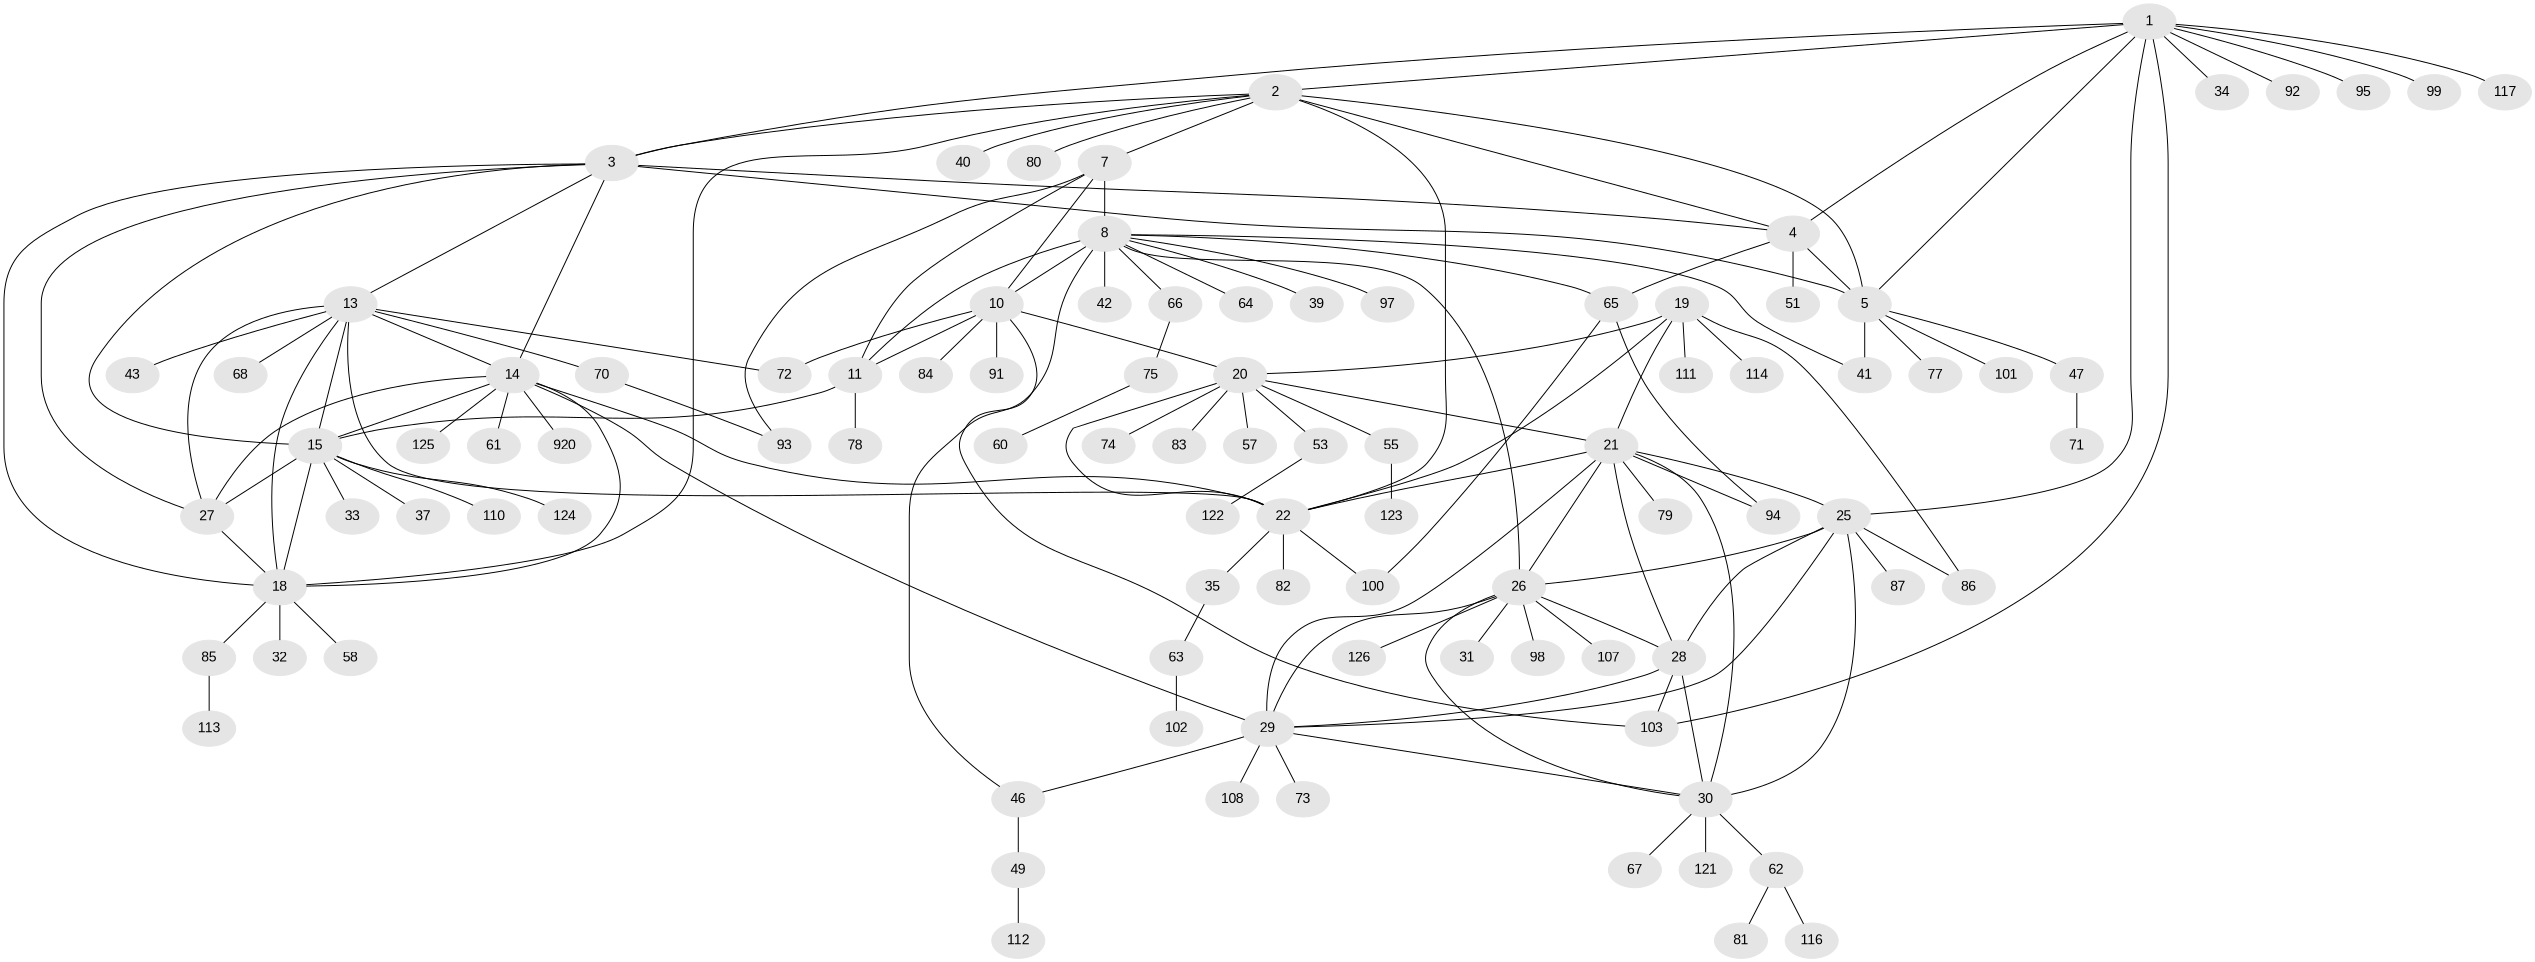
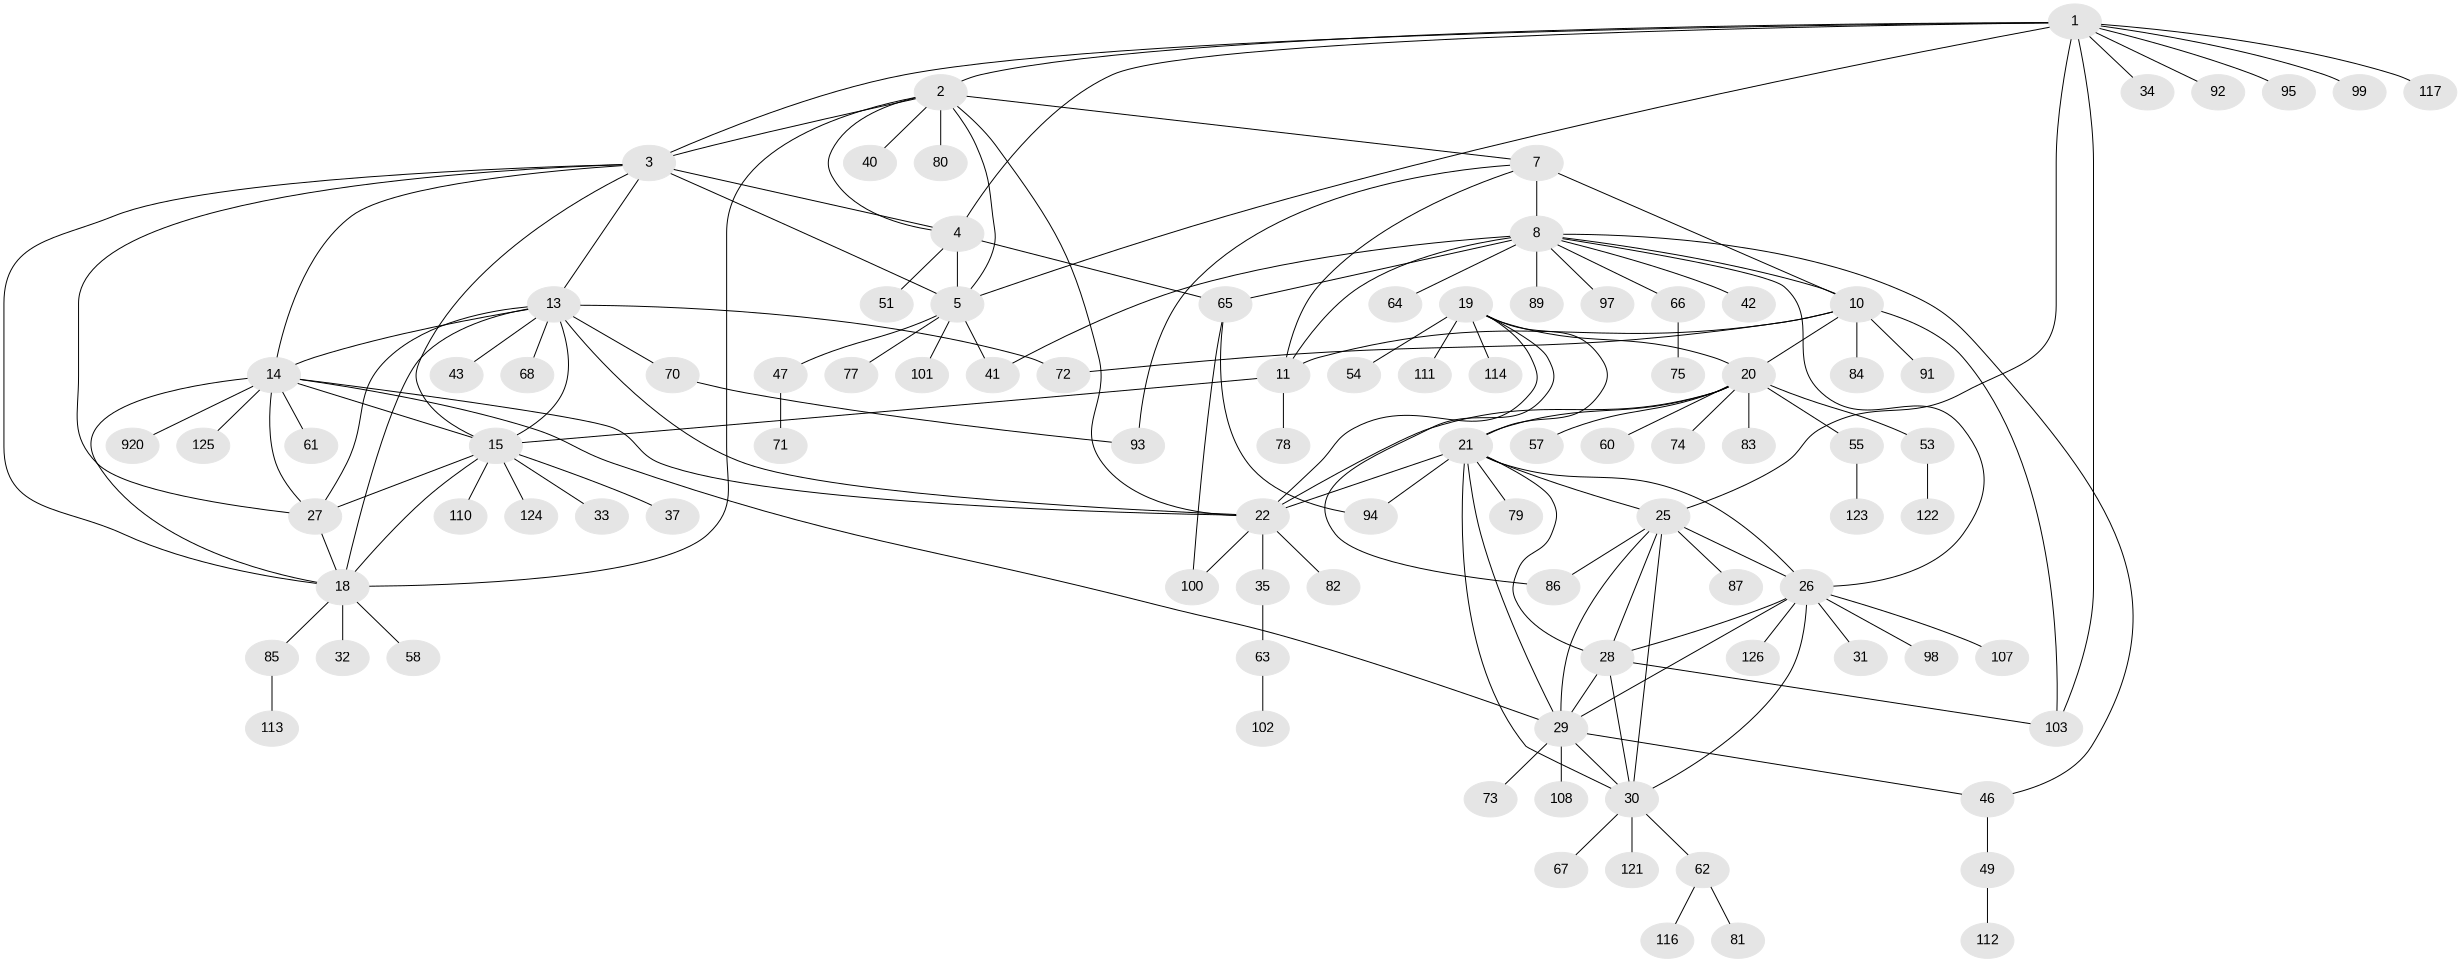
  graph {
    fontname="Liberation Sans"
    node [color=gray90 fontname="Liberation Sans" style=filled]
    edge [fontname="Liberation Sans"]
    1 [super="+69"]
    2 [super="+56"]
    3 [super="+16"]
    4 [super="+45"]
    5 [super="+6"]
    25 [super="+119"]
    34
    92
    95 [super="+118"]
    99
    103
    117
    7 [super="+12"]
    18 [super="+50"]
    22 [super="+24"]
    40
    80
    13 [super="+44"]
    14 [super="+52"]
    15 [super="+104"]
    n21 [label=27 super="+36"]
    51 [super="+106"]
    65
    41
    47 [super="+59"]
    77
    101
    26 [super="+105"]
    29 [super="+96"]
    86
    28 [super="+109"]
    30 [super="+39"]
    87
    8 [super="+9"]
    10 [super="+38"]
    11 [super="+127"]
    93
    32
    58
    85
    35 [super="+48"]
    82
    100 [super="+115"]
    72
    43
    68
    70
    61
    n49 [label=920]
    125
    33
    37
    110
    124
    94
    71
    42
    46
    64
    66
-   89 [label=39]
+   89
    97
    20 [super="+23"]
    84
    91
    78
    31
    98
    107
    126
    49 [super="+76"]
    75
    21 [super="+27"]
    53
    55
    57
    60
    74
    83
    73
    108
    113
    19 [super="+90"]
+   54
    111
    114
    79
    122
    123
    62
    67
    121
    63 [super="+88"]
    81
    116
    102
    112
    1 -- 2
    1 -- 3
    1 -- 4
    1 -- 5 [weight=2]
    1 -- 25
    1 -- 34
    1 -- 92
    1 -- 95
    1 -- 99
    1 -- 103
    1 -- 117
    2 -- 3
    2 -- 4
    2 -- 5 [weight=2]
    2 -- 7
    2 -- 18
    2 -- 22
    2 -- 40
    2 -- 80
    3 -- 4
    3 -- 5 [weight=2]
    3 -- 18
    3 -- 13
    3 -- 14
    3 -- 15
    3 -- n21
    4 -- 5 [weight=2]
    4 -- 51
    4 -- 65
    5 -- 41
    5 -- 47
    5 -- 77
    5 -- 101
    25 -- 26
    25 -- 29
    25 -- 86
    25 -- 28
    25 -- 30
    25 -- 87
    7 -- 8 [weight=4]
    7 -- 10 [weight=2]
    7 -- 11 [weight=2]
    7 -- 93
    18 -- 32
    18 -- 58
    18 -- 85
    22 -- 35
    22 -- 82
    22 -- 100
    13 -- 18
    13 -- 22
    13 -- 14
    13 -- 15
    13 -- n21
    13 -- 72
    13 -- 43
    13 -- 68
    13 -- 70
    14 -- 18
    14 -- 22
    14 -- 15
    14 -- n21
    14 -- 29
    14 -- 61
    14 -- n49
    14 -- 125
    15 -- 18
    15 -- n21
    15 -- 33
    15 -- 37
    15 -- 110
    15 -- 124
    n21 -- 18
    65 -- 100
    65 -- 94
    47 -- 71
    26 -- 29
    26 -- 28
    26 -- 30
    26 -- 31
    26 -- 98
    26 -- 107
    26 -- 126
    29 -- 30
    29 -- 46
    29 -- 73
    29 -- 108
    28 -- 103
    28 -- 29
    28 -- 30
    30 -- 62
    30 -- 67
    30 -- 121
    8 -- 65
    8 -- 41
    8 -- 26
    8 -- 10 [weight=2]
    8 -- 11 [weight=2]
    8 -- 42
    8 -- 46
    8 -- 64
    8 -- 66
    8 -- 89
    8 -- 97
    10 -- 103
    10 -- 11
    10 -- 72
    10 -- 20
    10 -- 84
    10 -- 91
    11 -- 15
    11 -- 78
    85 -- 113
    35 -- 63
    70 -- 93
    46 -- 49
    66 -- 75
    20 -- 22 [weight=4]
    20 -- 21 [weight=2]
    20 -- 53
    20 -- 55
    20 -- 57
-   75 -- 60
+   20 -- 60
    20 -- 74
    20 -- 83
    49 -- 112
    21 -- 25
    21 -- 22 [weight=2]
    21 -- 26
    21 -- 29
    21 -- 28
    21 -- 30
    21 -- 94
    21 -- 79
    53 -- 122
    55 -- 123
    19 -- 22 [weight=2]
    19 -- 86
    19 -- 20 [weight=2]
    19 -- 21
+   19 -- 54
    19 -- 111
    19 -- 114
    62 -- 81
    62 -- 116
    63 -- 102
  }
